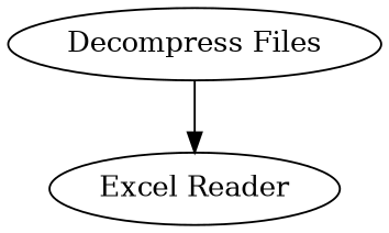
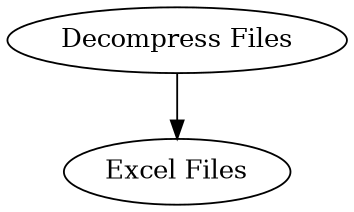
  digraph {
    rankdir=TB
    n1 [label="Decompress Files"]
-   n2 [label="Excel Reader"]
+   n2 [label="Excel Files"]
    n1 -> n2
  }
